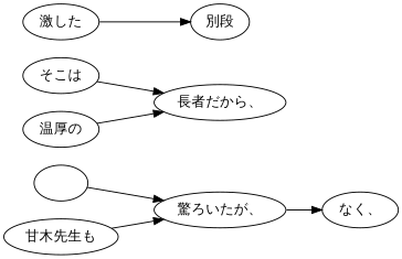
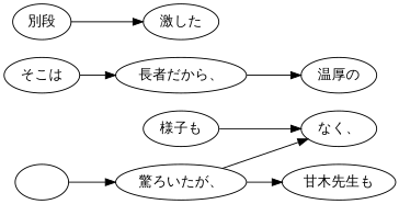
  digraph {
    rankdir=LR
    n1 [label="　"]
    n2 [label="驚ろいたが、"]
    n3 [label="なく、"]
    n4 [label="甘木先生も"]
    n5 [label="そこは"]
    n6 [label="長者だから、"]
    n7 [label="温厚の"]
    n8 [label="別段"]
    n9 [label="激した"]
+   n10 [label="様子も"]
    n1 -> n2
    n2 -> n3
-   n4 -> n2
+   n2 -> n4
    n5 -> n6
-   n7 -> n6
-   n9 -> n8
+   n6 -> n7
+   n8 -> n9
+   n10 -> n3
  }
